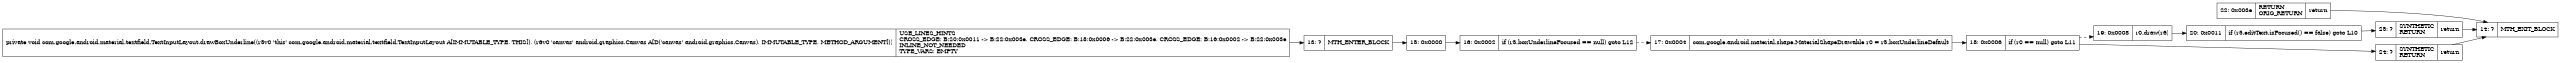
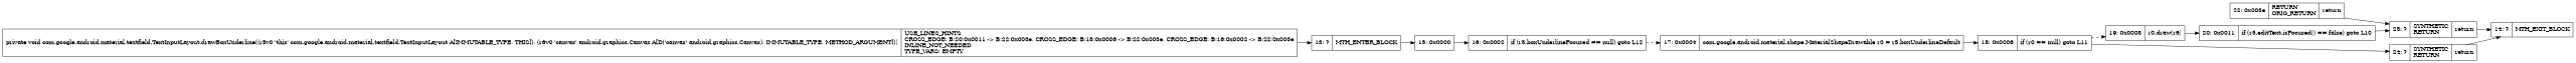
  digraph {
    rankdir=LR
    node [shape=record]
    n1 [label="{13\:\ ?|MTH_ENTER_BLOCK\l}"]
    n2 [label="{15\:\ 0x0000}"]
    n3 [label="{16\:\ 0x0002|if (r5.boxUnderlineFocused == null) goto L12\l}"]
    n4 [label="{17\:\ 0x0004|com.google.android.material.shape.MaterialShapeDrawable r0 = r5.boxUnderlineDefault\l}"]
    n5 [label="{18\:\ 0x0006|if (r0 == null) goto L11\l}"]
    n6 [label="{19\:\ 0x0008|r0.draw(r6)\l}"]
    n7 [label="{24\:\ ?|SYNTHETIC\lRETURN\l|return\l}"]
    n8 [label="{20\:\ 0x0011|if (r5.editText.isFocused() == false) goto L10\l}"]
    n9 [label="{14\:\ ?|MTH_EXIT_BLOCK\l}"]
    n10 [label="{25\:\ ?|SYNTHETIC\lRETURN\l|return\l}"]
    n11 [label="{22\:\ 0x003e|RETURN\lORIG_RETURN\l|return\l}"]
    n12 [label="{private void com.google.android.material.textfield.TextInputLayout.drawBoxUnderline((r5v0 'this' com.google.android.material.textfield.TextInputLayout A[IMMUTABLE_TYPE, THIS]), (r6v0 'canvas' android.graphics.Canvas A[D('canvas' android.graphics.Canvas), IMMUTABLE_TYPE, METHOD_ARGUMENT]))  | USE_LINES_HINTS\lCROSS_EDGE: B:20:0x0011 \-\> B:22:0x003e, CROSS_EDGE: B:18:0x0006 \-\> B:22:0x003e, CROSS_EDGE: B:16:0x0002 \-\> B:22:0x003e\lINLINE_NOT_NEEDED\lTYPE_VARS: EMPTY\l}"]
    n1 -> n2
    n2 -> n3
    n3 -> n4 [style=dashed]
    n4 -> n5
    n5 -> n6 [style=dashed]
    n5 -> n7
    n6 -> n8
    n7 -> n9
    n8 -> n10
    n10 -> n9
-   n11 -> n9
+   n11 -> n10
    n12 -> n1
  }
